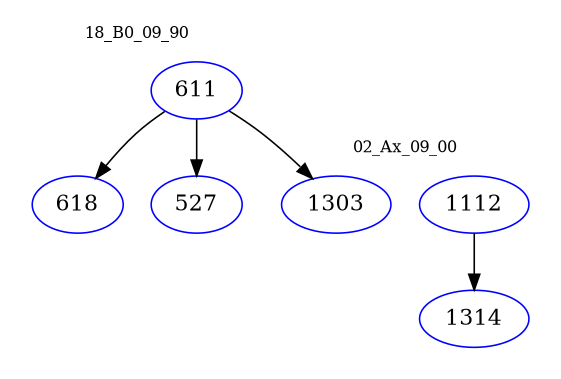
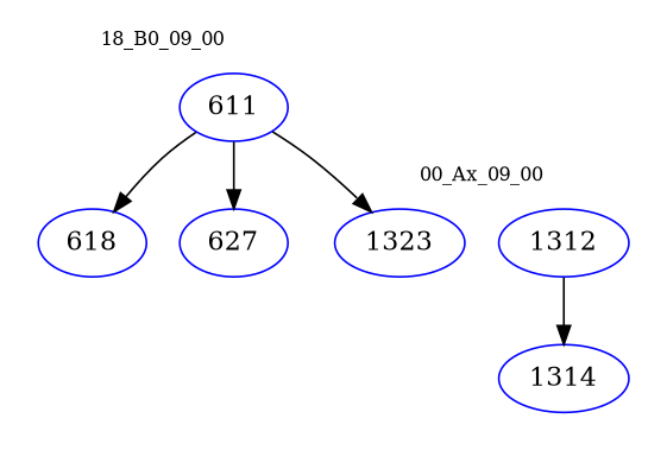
  digraph {
    node [color=blue]
    edge [color=black]
-   n1 [label=1112]
+   n1 [label=1312]
    n2 [label=1314]
-   n3 [label=1303]
+   n3 [label=1323]
    n4 [label=611]
    n5 [label=618]
-   n6 [label=527]
+   n6 [label=627]
    subgraph cluster_1 {
      color=white
      fontsize=10
-     label="02_Ax_09_00"
+     label="00_Ax_09_00"
      n1
      n2
      n3
    }
    subgraph cluster_2 {
      color=white
      fontsize=10
-     label="18_B0_09_90"
+     label="18_B0_09_00"
      n4
      n5
      n6
    }
    n1 -> n2
    n4 -> n3
    n4 -> n5
    n4 -> n6
  }
